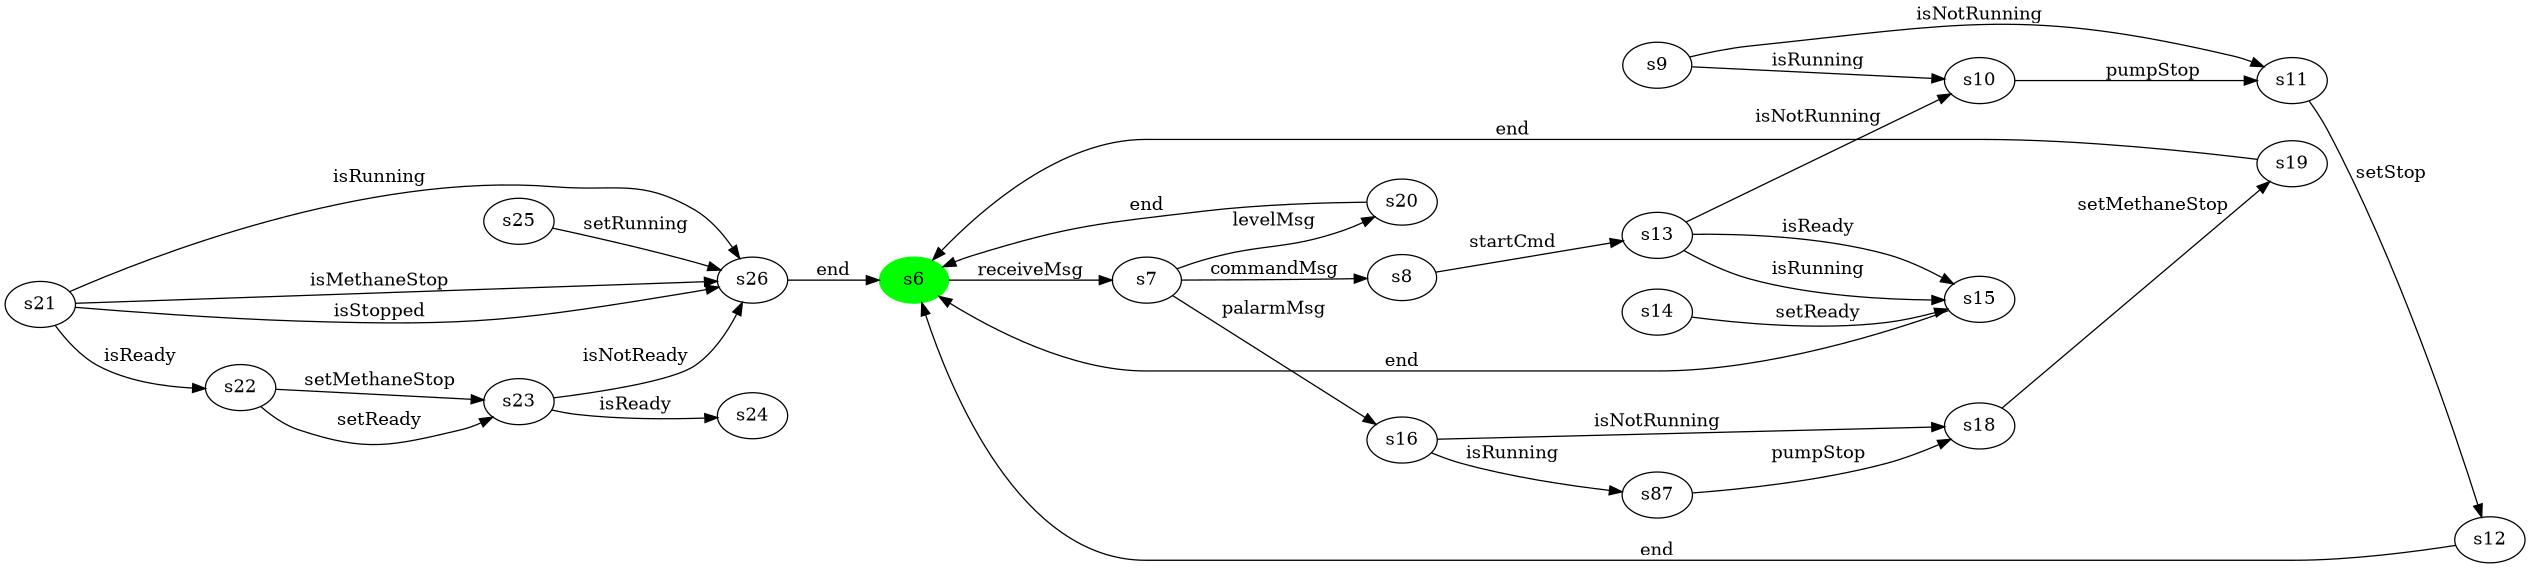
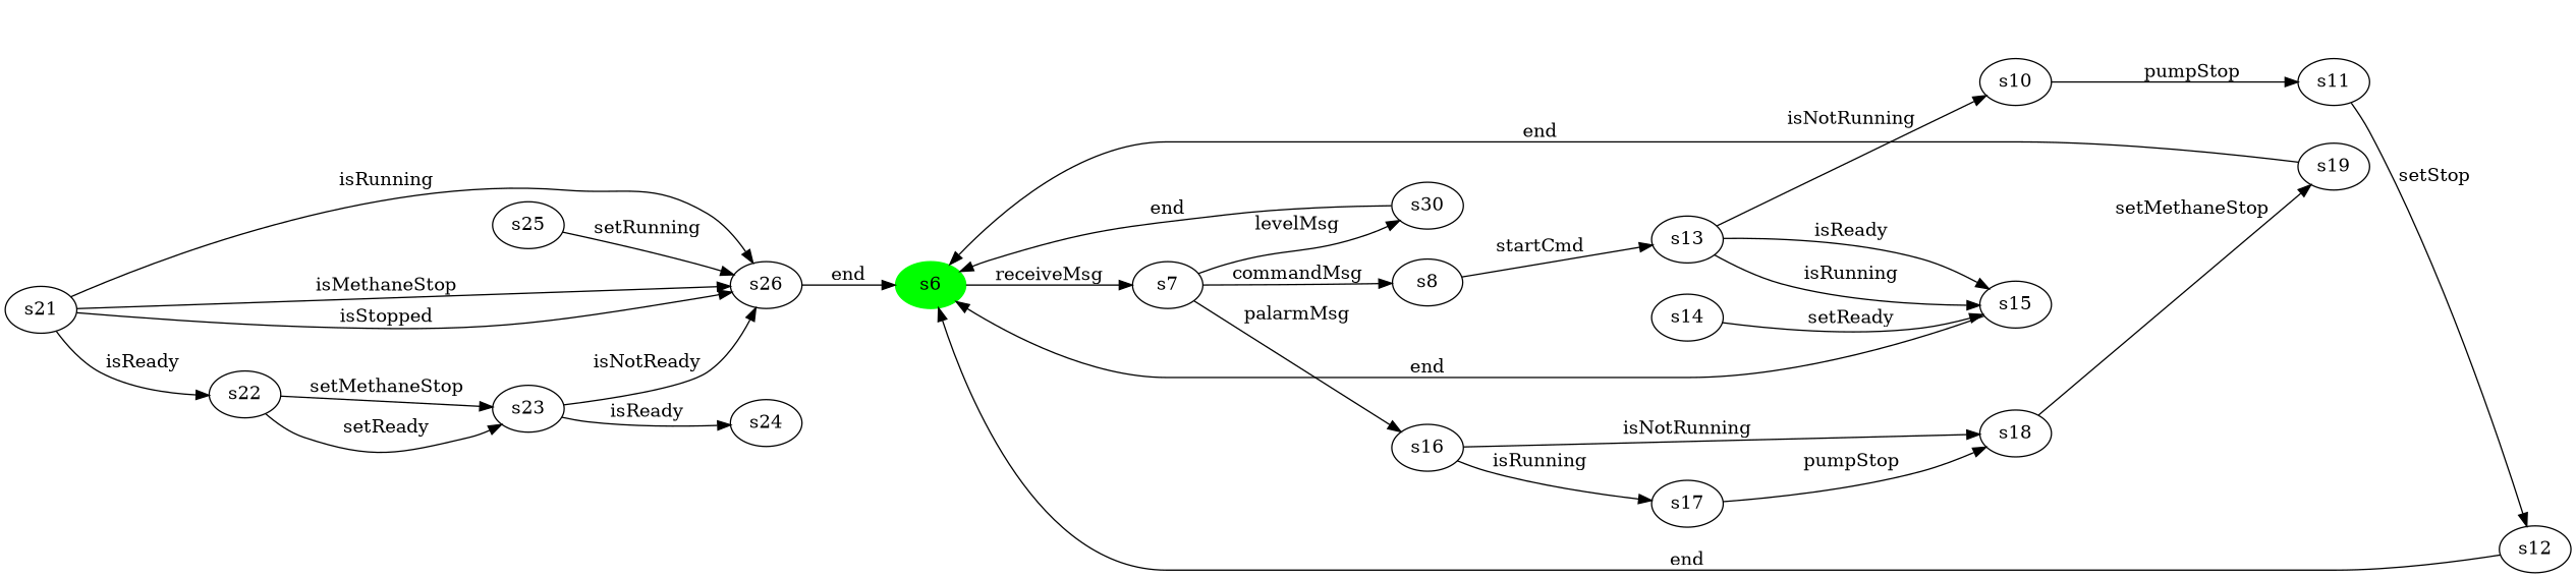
  digraph {
    rankdir=LR
    n1 [color=green label=s6 style=filled]
    n2 [label=s7]
    n3 [label=s8]
    n4 [label=s16]
-   n5 [label=s20]
+   n5 [label=s30]
    n6 [label=s13]
-   n7 [label=s87]
+   n7 [label=s17]
    n8 [label=s18]
-   n9 [label=s9]
    n10 [label=s10]
    n11 [label=s11]
    n12 [label=s15]
    n13 [label=s19]
    n14 [label=s21]
    n15 [label=s22]
    n16 [label=s26]
    n17 [label=s12]
    n18 [label=s14]
    n19 [label=s23]
    n20 [label=s24]
    n21 [label=s25]
    n1 -> n2 [label=" receiveMsg "]
    n2 -> n3 [label=" commandMsg "]
    n2 -> n4 [label=" palarmMsg "]
    n2 -> n5 [label=" levelMsg "]
    n3 -> n6 [label=" startCmd "]
    n4 -> n7 [label=" isRunning "]
    n4 -> n8 [label=" isNotRunning "]
    n5 -> n1 [label=" end "]
    n6 -> n10 [label=" isNotRunning "]
    n6 -> n12 [label=" isReady "]
    n6 -> n12 [label=" isRunning "]
    n7 -> n8 [label=" pumpStop "]
    n8 -> n13 [label=" setMethaneStop "]
-   n9 -> n10 [label=" isRunning "]
-   n9 -> n11 [label=" isNotRunning "]
    n10 -> n11 [label=" pumpStop "]
    n11 -> n17 [label=" setStop "]
    n12 -> n1 [label=" end "]
    n13 -> n1 [label=" end "]
    n14 -> n15 [label=" isReady "]
    n14 -> n16 [label=" isMethaneStop "]
    n14 -> n16 [label=" isStopped "]
    n14 -> n16 [label=" isRunning "]
    n15 -> n19 [label=" setReady "]
    n15 -> n19 [label=" setMethaneStop "]
    n16 -> n1 [label=" end "]
    n17 -> n1 [label=" end "]
    n18 -> n12 [label=" setReady "]
    n19 -> n16 [label=" isNotReady "]
    n19 -> n20 [label=" isReady "]
    n21 -> n16 [label=" setRunning "]
  }
